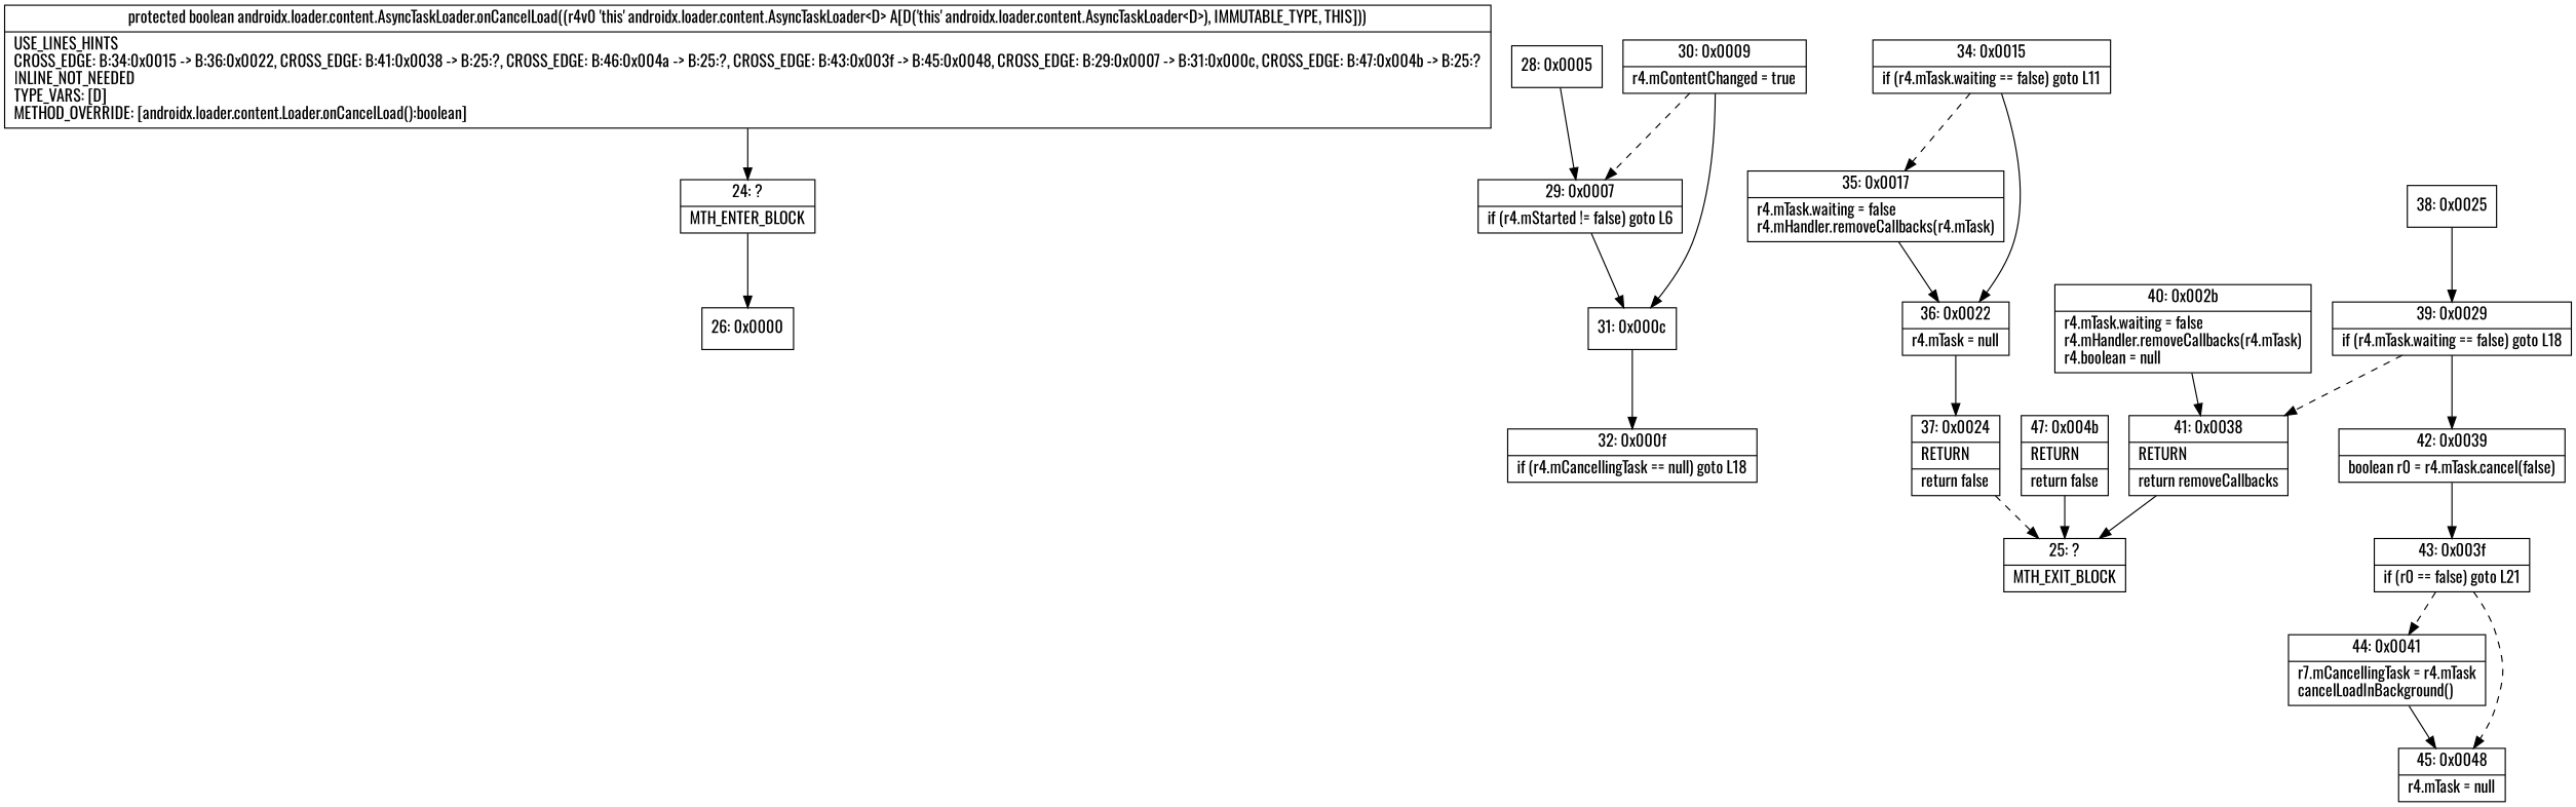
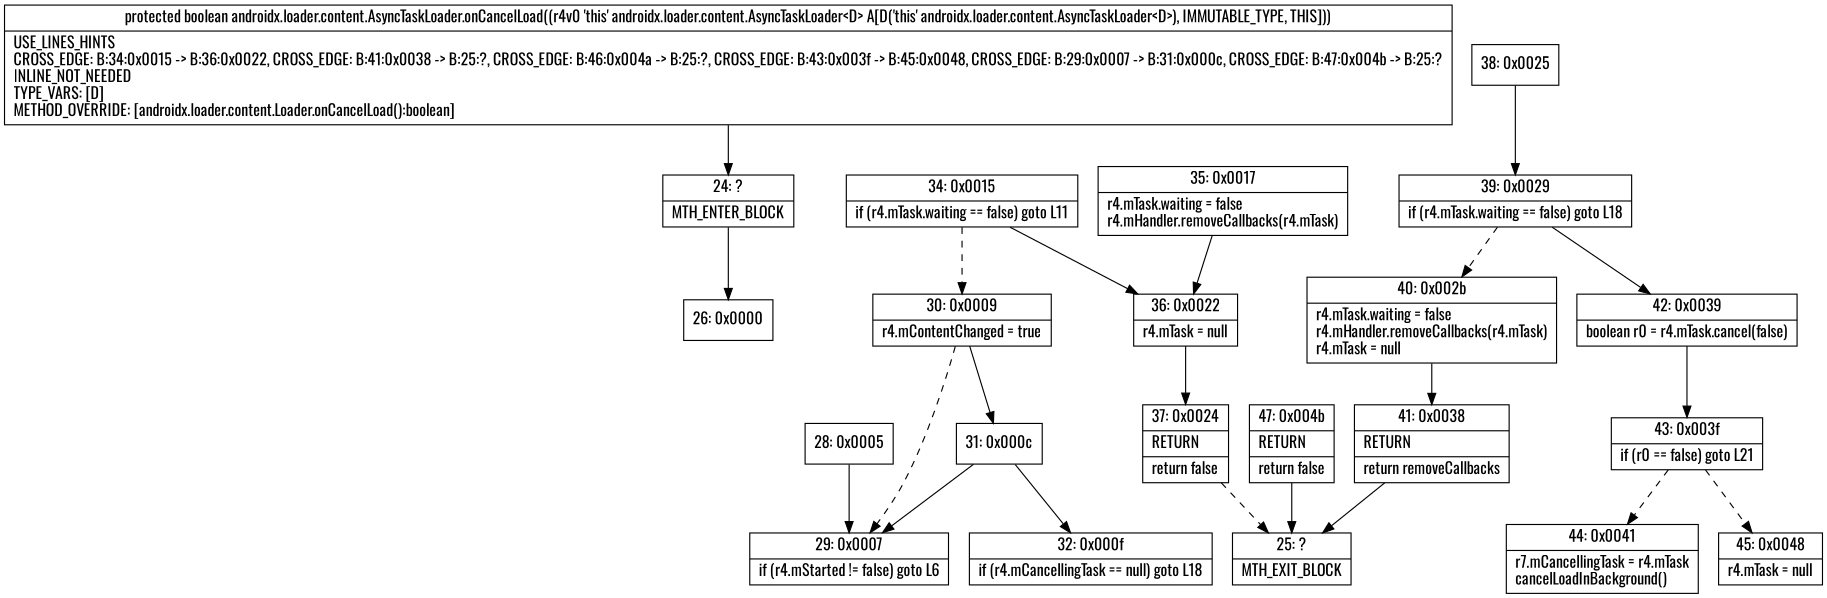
  digraph {
    fontname=Oswald
    node [fontname=Oswald shape=record]
    edge [fontname=Oswald]
    n1 [label="{24\:\ ?|MTH_ENTER_BLOCK\l}"]
    n2 [label="{26\:\ 0x0000}"]
    n3 [label="{28\:\ 0x0005}"]
    n4 [label="{29\:\ 0x0007|if (r4.mStarted != false) goto L6\l}"]
    n5 [label="{47\:\ 0x004b|RETURN\l|return false\l}"]
    n6 [label="{25\:\ ?|MTH_EXIT_BLOCK\l}"]
    n7 [label="{31\:\ 0x000c}"]
    n8 [label="{30\:\ 0x0009|r4.mContentChanged = true\l}"]
    n9 [label="{32\:\ 0x000f|if (r4.mCancellingTask == null) goto L18\l}"]
    n10 [label="{38\:\ 0x0025}"]
    n11 [label="{39\:\ 0x0029|if (r4.mTask.waiting == false) goto L18\l}"]
    n12 [label="{34\:\ 0x0015|if (r4.mTask.waiting == false) goto L11\l}"]
    n13 [label="{35\:\ 0x0017|r4.mTask.waiting = false\lr4.mHandler.removeCallbacks(r4.mTask)\l}"]
    n14 [label="{36\:\ 0x0022|r4.mTask = null\l}"]
    n15 [label="{37\:\ 0x0024|RETURN\l|return false\l}"]
-   n16 [label="{40\:\ 0x002b|r4.mTask.waiting = false\lr4.mHandler.removeCallbacks(r4.mTask)\lr4.boolean = null\l}"]
+   n16 [label="{40\:\ 0x002b|r4.mTask.waiting = false\lr4.mHandler.removeCallbacks(r4.mTask)\lr4.mTask = null\l}"]
    n17 [label="{42\:\ 0x0039|boolean r0 = r4.mTask.cancel(false)\l}"]
    n18 [label="{41\:\ 0x0038|RETURN\l|return removeCallbacks\l}"]
    n19 [label="{43\:\ 0x003f|if (r0 == false) goto L21\l}"]
    n20 [label="{44\:\ 0x0041|r7.mCancellingTask = r4.mTask\lcancelLoadInBackground()\l}"]
    n21 [label="{45\:\ 0x0048|r4.mTask = null\l}"]
    n22 [label="{protected boolean androidx.loader.content.AsyncTaskLoader.onCancelLoad((r4v0 'this' androidx.loader.content.AsyncTaskLoader\<D\> A[D('this' androidx.loader.content.AsyncTaskLoader\<D\>), IMMUTABLE_TYPE, THIS]))  | USE_LINES_HINTS\lCROSS_EDGE: B:34:0x0015 \-\> B:36:0x0022, CROSS_EDGE: B:41:0x0038 \-\> B:25:?, CROSS_EDGE: B:46:0x004a \-\> B:25:?, CROSS_EDGE: B:43:0x003f \-\> B:45:0x0048, CROSS_EDGE: B:29:0x0007 \-\> B:31:0x000c, CROSS_EDGE: B:47:0x004b \-\> B:25:?\lINLINE_NOT_NEEDED\lTYPE_VARS: [D]\lMETHOD_OVERRIDE: [androidx.loader.content.Loader.onCancelLoad():boolean]\l}"]
    n1 -> n2
    n3 -> n4
-   n4 -> n7
+   n7 -> n4
    n5 -> n6
    n7 -> n9
    n8 -> n4 [style=dashed]
    n8 -> n7
    n10 -> n11
-   n11 -> n18 [style=dashed]
+   n11 -> n16 [style=dashed]
    n11 -> n17
-   n12 -> n13 [style=dashed]
+   n12 -> n8 [style=dashed]
    n12 -> n14
    n13 -> n14
    n14 -> n15
    n15 -> n6 [style=dashed]
    n16 -> n18
    n17 -> n19
    n18 -> n6
    n19 -> n20 [style=dashed]
    n19 -> n21 [style=dashed]
-   n20 -> n21
    n22 -> n1
  }
